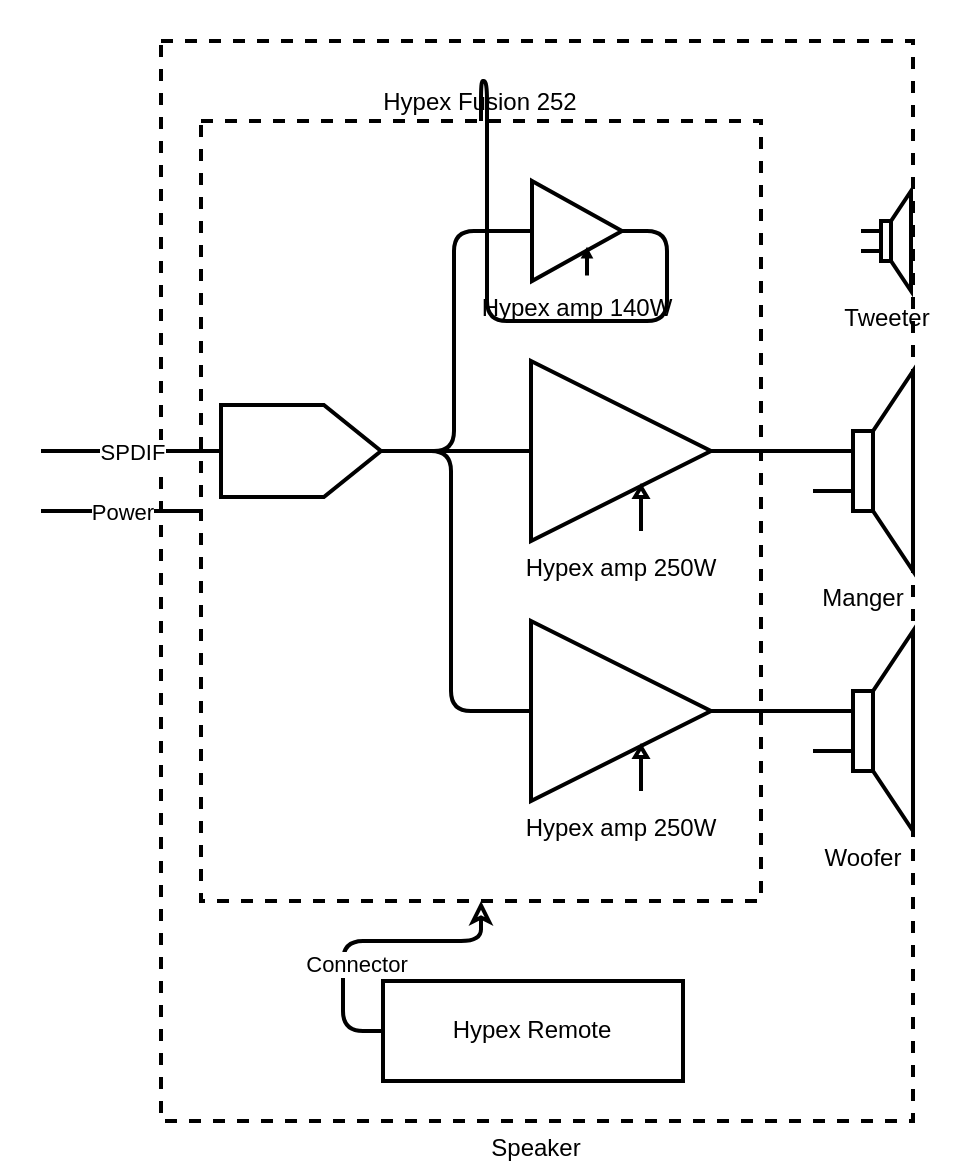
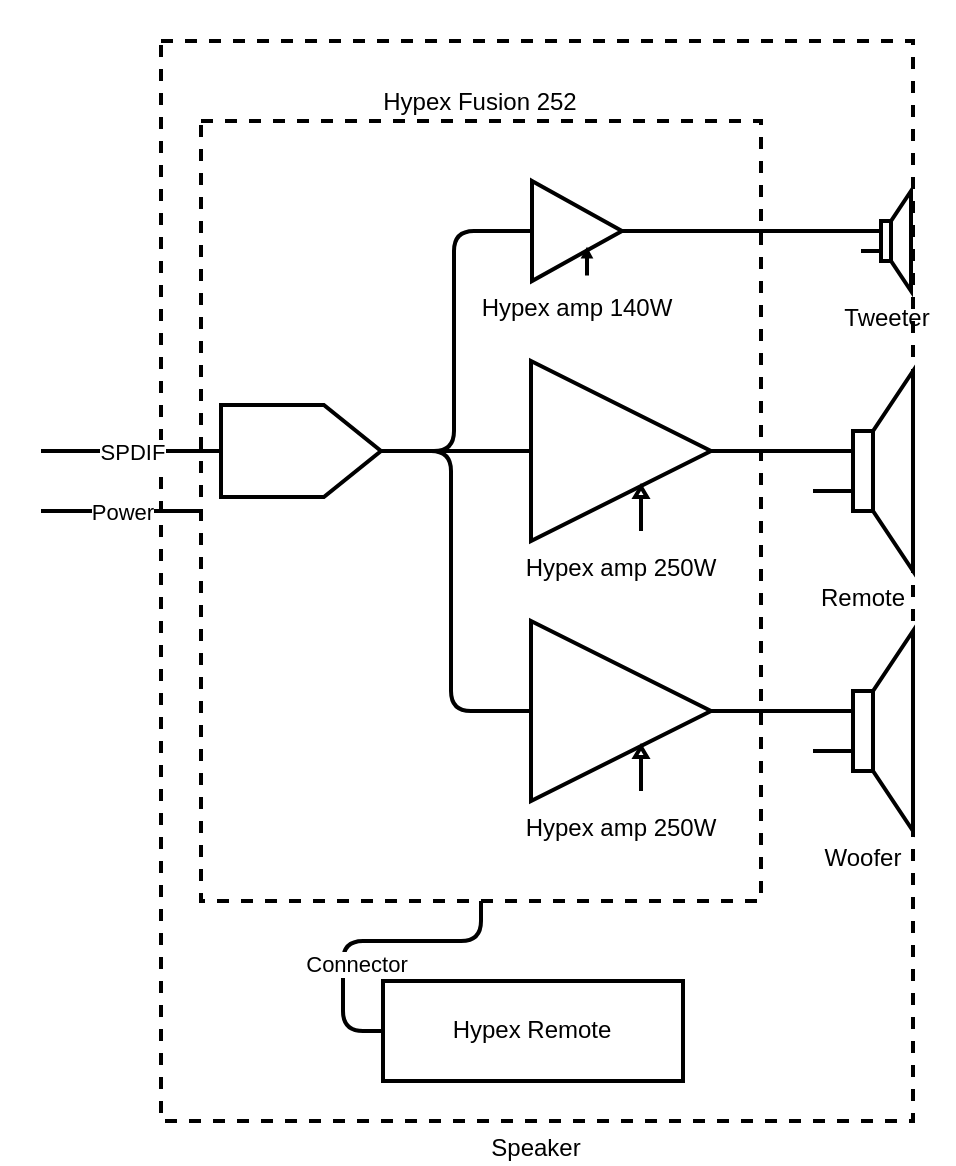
  <mxCell id="0" />
  <mxCell id="1" parent="0" />
  <mxCell id="2" value="Speaker" style="rounded=0;whiteSpace=wrap;html=1;dashed=1;labelPosition=center;verticalLabelPosition=bottom;align=center;verticalAlign=top;strokeWidth=2;" vertex="1" parent="1"><mxGeometry x="80" y="20" width="376" height="540" as="geometry" /></mxCell>
  <mxCell id="3" value="Power" style="edgeStyle=orthogonalEdgeStyle;rounded=1;orthogonalLoop=1;jettySize=auto;html=1;exitX=0;exitY=0.5;exitDx=0;exitDy=0;endArrow=none;endFill=0;strokeWidth=2;" edge="1" parent="1" source="4"><mxGeometry relative="1" as="geometry"><mxPoint x="20" y="255" as="targetPoint" /></mxGeometry></mxCell>
  <mxCell id="4" value="Hypex Fusion 252" style="rounded=0;whiteSpace=wrap;html=1;dashed=1;labelPosition=center;verticalLabelPosition=top;align=center;verticalAlign=bottom;strokeWidth=2;" vertex="1" parent="1"><mxGeometry x="100" y="60" width="280" height="390" as="geometry" /></mxCell>
  <mxCell id="5" value="Tweeter" style="pointerEvents=1;verticalLabelPosition=bottom;shadow=0;dashed=0;align=center;html=1;verticalAlign=top;shape=mxgraph.electrical.electro-mechanical.loudspeaker;strokeWidth=2;" vertex="1" parent="1"><mxGeometry x="430" y="95" width="25" height="50" as="geometry" /></mxCell>
- <mxCell id="6" style="edgeStyle=orthogonalEdgeStyle;rounded=1;orthogonalLoop=1;jettySize=auto;html=1;exitX=1;exitY=0.5;exitDx=0;exitDy=0;exitPerimeter=0;endArrow=none;endFill=0;strokeWidth=2;" edge="1" parent="1" source="7" target="4"><mxGeometry relative="1" as="geometry" /></mxCell>
+ <mxCell id="6" style="edgeStyle=orthogonalEdgeStyle;rounded=1;orthogonalLoop=1;jettySize=auto;html=1;exitX=1;exitY=0.5;exitDx=0;exitDy=0;exitPerimeter=0;entryX=0;entryY=0.4;entryDx=0;entryDy=0;entryPerimeter=0;endArrow=none;endFill=0;strokeWidth=2;" edge="1" parent="1" source="7" target="5"><mxGeometry relative="1" as="geometry" /></mxCell>
  <mxCell id="7" value="Hypex amp 140W" style="verticalLabelPosition=bottom;shadow=0;dashed=0;align=center;html=1;verticalAlign=top;shape=mxgraph.electrical.abstract.controlled_amplifier;strokeWidth=2;" vertex="1" parent="1"><mxGeometry x="263" y="90" width="50" height="50" as="geometry" /></mxCell>
  <mxCell id="8" style="edgeStyle=orthogonalEdgeStyle;rounded=1;orthogonalLoop=1;jettySize=auto;html=1;exitX=1;exitY=0.5;exitDx=0;exitDy=0;exitPerimeter=0;entryX=0;entryY=0.4;entryDx=0;entryDy=0;entryPerimeter=0;endArrow=none;endFill=0;strokeWidth=2;" edge="1" parent="1" source="9" target="10"><mxGeometry relative="1" as="geometry" /></mxCell>
  <mxCell id="9" value="Hypex amp 250W" style="verticalLabelPosition=bottom;shadow=0;dashed=0;align=center;html=1;verticalAlign=top;shape=mxgraph.electrical.abstract.controlled_amplifier;strokeWidth=2;" vertex="1" parent="1"><mxGeometry x="260" y="180" width="100" height="90" as="geometry" /></mxCell>
- <mxCell id="10" value="Manger" style="pointerEvents=1;verticalLabelPosition=bottom;shadow=0;dashed=0;align=center;html=1;verticalAlign=top;shape=mxgraph.electrical.electro-mechanical.loudspeaker;strokeWidth=2;" vertex="1" parent="1"><mxGeometry x="406" y="185" width="50" height="100" as="geometry" /></mxCell>
+ <mxCell id="10" value="Remote" style="pointerEvents=1;verticalLabelPosition=bottom;shadow=0;dashed=0;align=center;html=1;verticalAlign=top;shape=mxgraph.electrical.electro-mechanical.loudspeaker;strokeWidth=2;" vertex="1" parent="1"><mxGeometry x="406" y="185" width="50" height="100" as="geometry" /></mxCell>
  <mxCell id="11" style="edgeStyle=orthogonalEdgeStyle;rounded=1;orthogonalLoop=1;jettySize=auto;html=1;exitX=1;exitY=0.5;exitDx=0;exitDy=0;exitPerimeter=0;entryX=0;entryY=0.4;entryDx=0;entryDy=0;entryPerimeter=0;endArrow=none;endFill=0;strokeWidth=2;" edge="1" parent="1" source="12" target="13"><mxGeometry relative="1" as="geometry" /></mxCell>
  <mxCell id="12" value="Hypex amp 250W" style="verticalLabelPosition=bottom;shadow=0;dashed=0;align=center;html=1;verticalAlign=top;shape=mxgraph.electrical.abstract.controlled_amplifier;strokeWidth=2;" vertex="1" parent="1"><mxGeometry x="260" y="310" width="100" height="90" as="geometry" /></mxCell>
  <mxCell id="13" value="Woofer" style="pointerEvents=1;verticalLabelPosition=bottom;shadow=0;dashed=0;align=center;html=1;verticalAlign=top;shape=mxgraph.electrical.electro-mechanical.loudspeaker;strokeWidth=2;" vertex="1" parent="1"><mxGeometry x="406" y="315" width="50" height="100" as="geometry" /></mxCell>
  <mxCell id="14" style="edgeStyle=orthogonalEdgeStyle;rounded=1;orthogonalLoop=1;jettySize=auto;html=1;exitX=1;exitY=0.5;exitDx=0;exitDy=0;exitPerimeter=0;entryX=0;entryY=0.5;entryDx=0;entryDy=0;entryPerimeter=0;endArrow=none;endFill=0;strokeWidth=2;" edge="1" parent="1" source="18" target="7"><mxGeometry relative="1" as="geometry" /></mxCell>
  <mxCell id="15" style="edgeStyle=orthogonalEdgeStyle;rounded=1;orthogonalLoop=1;jettySize=auto;html=1;exitX=1;exitY=0.5;exitDx=0;exitDy=0;exitPerimeter=0;entryX=0;entryY=0.5;entryDx=0;entryDy=0;entryPerimeter=0;endArrow=none;endFill=0;strokeWidth=2;" edge="1" parent="1" source="18" target="9"><mxGeometry relative="1" as="geometry" /></mxCell>
  <mxCell id="16" style="edgeStyle=orthogonalEdgeStyle;rounded=1;orthogonalLoop=1;jettySize=auto;html=1;exitX=1;exitY=0.5;exitDx=0;exitDy=0;exitPerimeter=0;entryX=0;entryY=0.5;entryDx=0;entryDy=0;entryPerimeter=0;endArrow=none;endFill=0;strokeWidth=2;" edge="1" parent="1" source="18" target="12"><mxGeometry relative="1" as="geometry" /></mxCell>
  <mxCell id="17" value="SPDIF" style="edgeStyle=orthogonalEdgeStyle;rounded=1;orthogonalLoop=1;jettySize=auto;html=1;exitX=0;exitY=0.5;exitDx=0;exitDy=0;exitPerimeter=0;endArrow=none;endFill=0;strokeWidth=2;" edge="1" parent="1" source="18"><mxGeometry relative="1" as="geometry"><mxPoint x="20" y="225" as="targetPoint" /></mxGeometry></mxCell>
  <mxCell id="18" value="" style="verticalLabelPosition=bottom;shadow=0;dashed=0;align=center;html=1;verticalAlign=top;shape=mxgraph.electrical.abstract.dac;strokeWidth=2;" vertex="1" parent="1"><mxGeometry x="110" y="202" width="80" height="46" as="geometry" /></mxCell>
- <mxCell id="19" style="edgeStyle=orthogonalEdgeStyle;rounded=1;orthogonalLoop=1;jettySize=auto;html=1;exitX=0;exitY=0.5;exitDx=0;exitDy=0;entryX=0.5;entryY=1;entryDx=0;entryDy=0;endArrow=classic;endFill=0;strokeWidth=2;" edge="1" parent="1" source="21" target="4"><mxGeometry relative="1" as="geometry" /></mxCell>
+ <mxCell id="19" style="edgeStyle=orthogonalEdgeStyle;rounded=1;orthogonalLoop=1;jettySize=auto;html=1;exitX=0;exitY=0.5;exitDx=0;exitDy=0;entryX=0.5;entryY=1;entryDx=0;entryDy=0;endArrow=none;endFill=0;strokeWidth=2;" edge="1" parent="1" source="21" target="4"><mxGeometry relative="1" as="geometry" /></mxCell>
  <mxCell id="20" value="Connector" style="edgeLabel;html=1;align=center;verticalAlign=top;resizable=0;points=[];labelPosition=center;verticalLabelPosition=bottom;" vertex="1" connectable="0" parent="19"><mxGeometry x="-0.084" y="1" relative="1" as="geometry"><mxPoint as="offset" /></mxGeometry></mxCell>
  <mxCell id="21" value="Hypex Remote" style="rounded=0;whiteSpace=wrap;html=1;labelPosition=center;verticalLabelPosition=middle;align=center;verticalAlign=middle;strokeWidth=2;" vertex="1" parent="1"><mxGeometry x="191" y="490" width="150" height="50" as="geometry" /></mxCell>
